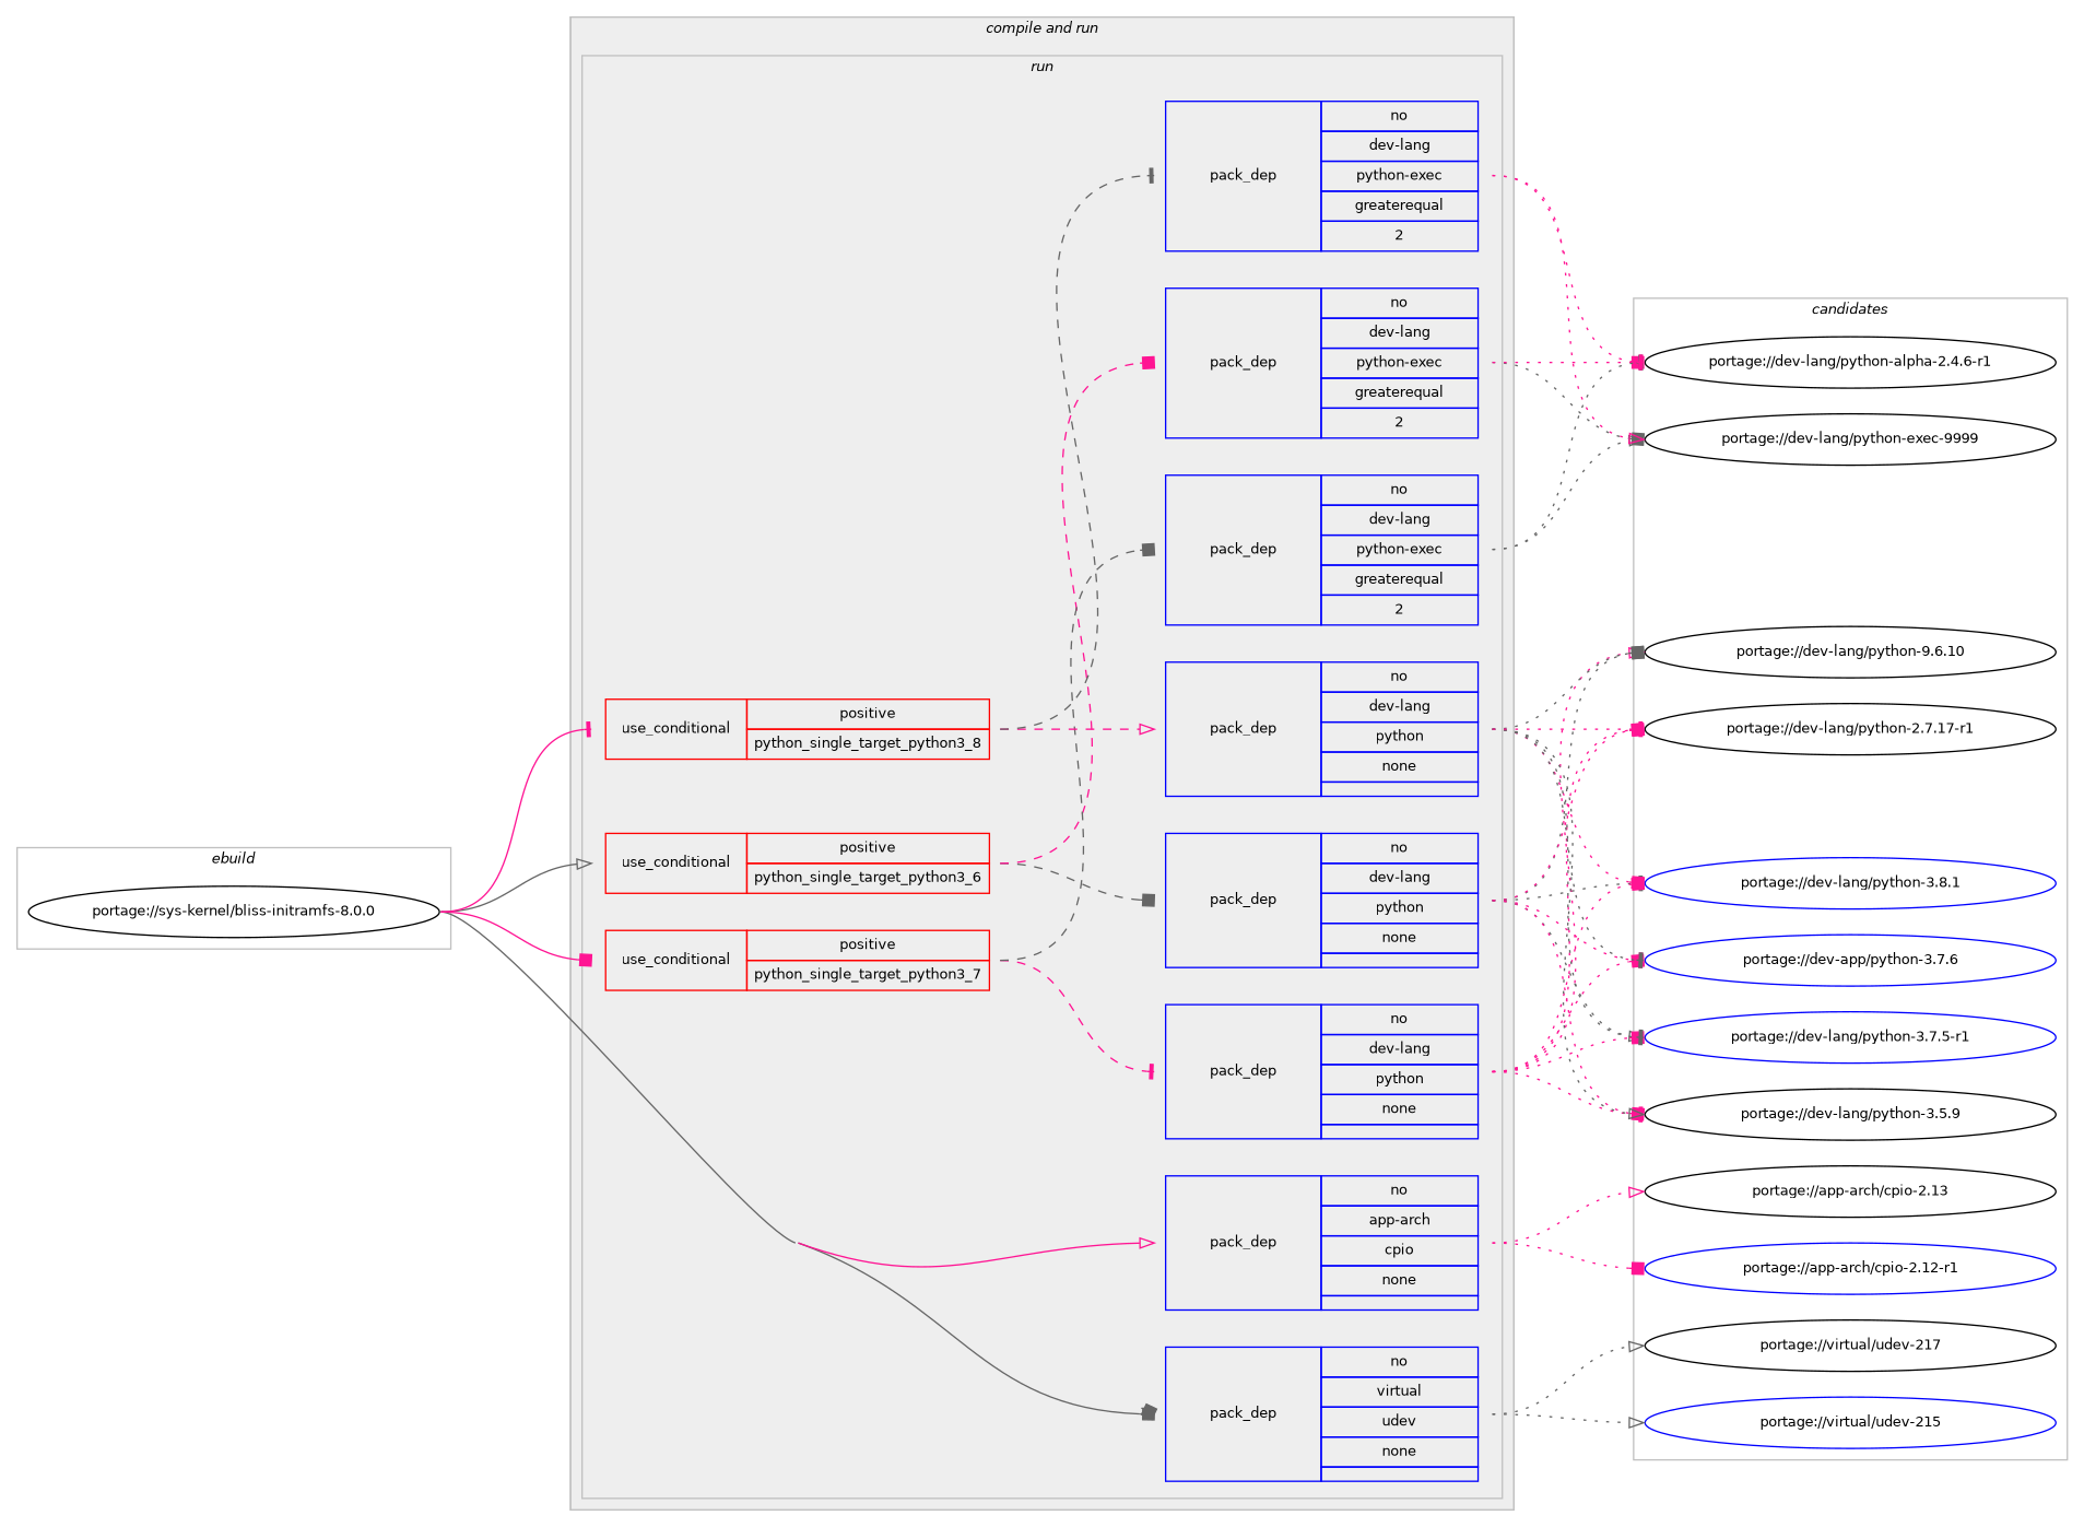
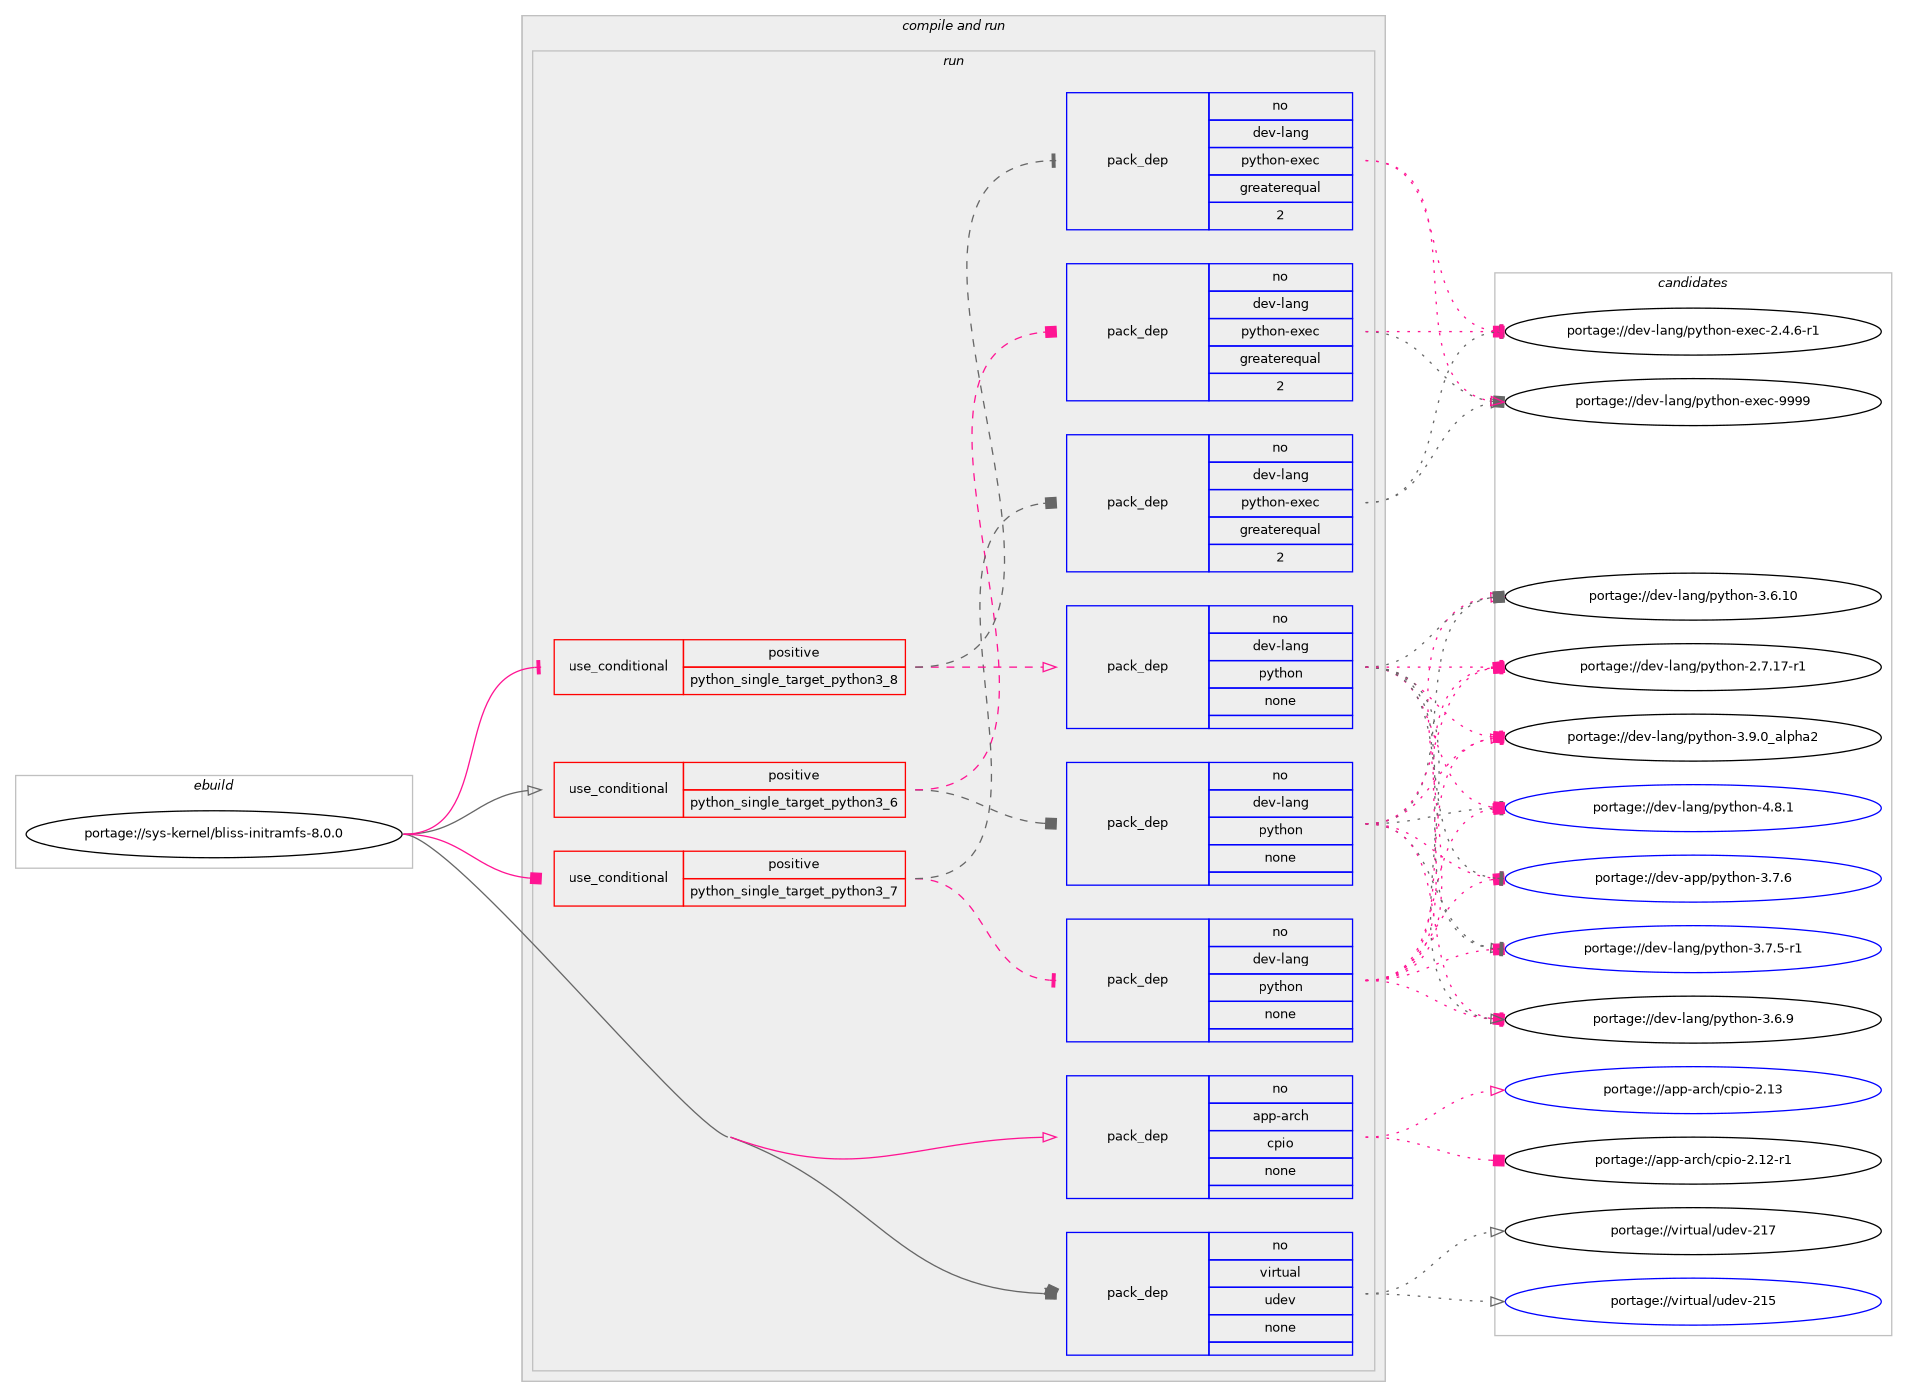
  digraph {
    compound=true
    concentrate=true
    fontname=Helvetica
    fontsize=10
    newrank=true
    rankdir=LR
    ranksep=1.5
    node [color=blue fontname=Helvetica fontsize=10]
    edge [arrowhead=box color=deeppink headport=w style=dotted tailport=e weight=100]
    n1 [color=black label="portage://sys-kernel/bliss-initramfs-8.0.0" width=4]
    n2 [label=<<TABLE BORDER="0" CELLBORDER="1" CELLSPACING="0" CELLPADDING="4" WIDTH="220"><TR><TD ROWSPAN="6" CELLPADDING="30">pack_dep</TD></TR><TR><TD WIDTH="110">no</TD></TR><TR><TD>dev-lang</TD></TR><TR><TD>python</TD></TR><TR><TD>none</TD></TR><TR><TD></TD></TR></TABLE>> shape=none]
    n3 [label=<<TABLE BORDER="0" CELLBORDER="1" CELLSPACING="0" CELLPADDING="4" WIDTH="220"><TR><TD ROWSPAN="6" CELLPADDING="30">pack_dep</TD></TR><TR><TD WIDTH="110">no</TD></TR><TR><TD>dev-lang</TD></TR><TR><TD>python-exec</TD></TR><TR><TD>greaterequal</TD></TR><TR><TD>2</TD></TR></TABLE>> shape=none]
    n4 [color=red label=<<TABLE BORDER="0" CELLBORDER="1" CELLSPACING="0" CELLPADDING="4"><TR><TD ROWSPAN="3" CELLPADDING="10">use_conditional</TD></TR><TR><TD>positive</TD></TR><TR><TD>python_single_target_python3_6</TD></TR></TABLE>> shape=none]
    n5 [label=<<TABLE BORDER="0" CELLBORDER="1" CELLSPACING="0" CELLPADDING="4" WIDTH="220"><TR><TD ROWSPAN="6" CELLPADDING="30">pack_dep</TD></TR><TR><TD WIDTH="110">no</TD></TR><TR><TD>virtual</TD></TR><TR><TD>udev</TD></TR><TR><TD>none</TD></TR><TR><TD></TD></TR></TABLE>> shape=none]
    n6 [label=<<TABLE BORDER="0" CELLBORDER="1" CELLSPACING="0" CELLPADDING="4" WIDTH="220"><TR><TD ROWSPAN="6" CELLPADDING="30">pack_dep</TD></TR><TR><TD WIDTH="110">no</TD></TR><TR><TD>dev-lang</TD></TR><TR><TD>python</TD></TR><TR><TD>none</TD></TR><TR><TD></TD></TR></TABLE>> shape=none]
    n7 [label=<<TABLE BORDER="0" CELLBORDER="1" CELLSPACING="0" CELLPADDING="4" WIDTH="220"><TR><TD ROWSPAN="6" CELLPADDING="30">pack_dep</TD></TR><TR><TD WIDTH="110">no</TD></TR><TR><TD>dev-lang</TD></TR><TR><TD>python-exec</TD></TR><TR><TD>greaterequal</TD></TR><TR><TD>2</TD></TR></TABLE>> shape=none]
    n8 [color=red label=<<TABLE BORDER="0" CELLBORDER="1" CELLSPACING="0" CELLPADDING="4"><TR><TD ROWSPAN="3" CELLPADDING="10">use_conditional</TD></TR><TR><TD>positive</TD></TR><TR><TD>python_single_target_python3_7</TD></TR></TABLE>> shape=none]
    n9 [label=<<TABLE BORDER="0" CELLBORDER="1" CELLSPACING="0" CELLPADDING="4" WIDTH="220"><TR><TD ROWSPAN="6" CELLPADDING="30">pack_dep</TD></TR><TR><TD WIDTH="110">no</TD></TR><TR><TD>dev-lang</TD></TR><TR><TD>python</TD></TR><TR><TD>none</TD></TR><TR><TD></TD></TR></TABLE>> shape=none]
    n10 [label=<<TABLE BORDER="0" CELLBORDER="1" CELLSPACING="0" CELLPADDING="4" WIDTH="220"><TR><TD ROWSPAN="6" CELLPADDING="30">pack_dep</TD></TR><TR><TD WIDTH="110">no</TD></TR><TR><TD>dev-lang</TD></TR><TR><TD>python-exec</TD></TR><TR><TD>greaterequal</TD></TR><TR><TD>2</TD></TR></TABLE>> shape=none]
    n11 [color=red label=<<TABLE BORDER="0" CELLBORDER="1" CELLSPACING="0" CELLPADDING="4"><TR><TD ROWSPAN="3" CELLPADDING="10">use_conditional</TD></TR><TR><TD>positive</TD></TR><TR><TD>python_single_target_python3_8</TD></TR></TABLE>> shape=none]
    n12 [label=<<TABLE BORDER="0" CELLBORDER="1" CELLSPACING="0" CELLPADDING="4" WIDTH="220"><TR><TD ROWSPAN="6" CELLPADDING="30">pack_dep</TD></TR><TR><TD WIDTH="110">no</TD></TR><TR><TD>app-arch</TD></TR><TR><TD>cpio</TD></TR><TR><TD>none</TD></TR><TR><TD></TD></TR></TABLE>> shape=none]
-   n14 [label="portage://dev-lang/python-3.8.1" width=4]
+   n13 [color=black label="portage://dev-lang/python-3.9.0_alpha2" width=4]
+   n14 [label="portage://dev-lang/python-4.8.1" width=4]
    n15 [label="portage://dev-app/python-3.7.6" width=4]
    n16 [label="portage://dev-lang/python-3.7.5-r1" width=4]
-   n17 [color=black label="portage://dev-lang/python-3.5.9" width=4]
-   n18 [color=black label="portage://dev-lang/python-9.6.10" width=4]
+   n17 [color=black label="portage://dev-lang/python-3.6.9" width=4]
+   n18 [color=black label="portage://dev-lang/python-3.6.10" width=4]
    n19 [color=black label="portage://dev-lang/python-2.7.17-r1" width=4]
    n20 [color=black label="portage://dev-lang/python-exec-9999" width=4]
-   n21 [color=black label="portage://dev-lang/python-alpha-2.4.6-r1" width=4]
-   n22 [color=black label="portage://app-arch/cpio-2.13" width=4]
-   n23 [label="portage://app-arch/cpio-2.12-r1" width=4]
+   n21 [color=black label="portage://dev-lang/python-exec-2.4.6-r1" width=4]
+   n22 [label="portage://app-arch/cpio-2.13" width=4]
+   n23 [color=black label="portage://app-arch/cpio-2.12-r1" width=4]
    n24 [color=black label="portage://virtual/udev-217" width=4]
    n25 [label="portage://virtual/udev-215" width=4]
    subgraph cluster_1 {
      color=gray
      label=<<i>ebuild</i>>
      rank=same
      n1
    }
    subgraph cluster_2 {
      color=gray
      label=<<i>dependencies</i>>
      subgraph cluster_3 {
        color=gray
        fillcolor="#eeeeee"
        label=<<i>compile</i>>
        style=filled
      }
      subgraph cluster_4 {
        color=gray
        fillcolor="#eeeeee"
        label=<<i>compile and run</i>>
        style=filled
      }
      subgraph cluster_5 {
        color=gray
        fillcolor="#eeeeee"
        label=<<i>run</i>>
        style=filled
        subgraph sub_6 {
          color=gray
          fillcolor="#eeeeee"
          label=<<i>run</i>>
          style=filled
          n4
          subgraph sub_7 {
            color=gray
            fillcolor="#eeeeee"
            label=<<i>run</i>>
            style=filled
            n2
          }
          subgraph sub_8 {
            color=gray
            fillcolor="#eeeeee"
            label=<<i>run</i>>
            style=filled
            n3
          }
        }
        subgraph sub_9 {
          color=gray
          fillcolor="#eeeeee"
          label=<<i>run</i>>
          style=filled
          n5
        }
        subgraph sub_10 {
          color=gray
          fillcolor="#eeeeee"
          label=<<i>run</i>>
          style=filled
          n8
          subgraph sub_11 {
            color=gray
            fillcolor="#eeeeee"
            label=<<i>run</i>>
            style=filled
            n6
          }
          subgraph sub_12 {
            color=gray
            fillcolor="#eeeeee"
            label=<<i>run</i>>
            style=filled
            n7
          }
        }
        subgraph sub_13 {
          color=gray
          fillcolor="#eeeeee"
          label=<<i>run</i>>
          style=filled
          n11
          subgraph sub_14 {
            color=gray
            fillcolor="#eeeeee"
            label=<<i>run</i>>
            style=filled
            n9
          }
          subgraph sub_15 {
            color=gray
            fillcolor="#eeeeee"
            label=<<i>run</i>>
            style=filled
            n10
          }
        }
        subgraph sub_16 {
          color=gray
          fillcolor="#eeeeee"
          label=<<i>run</i>>
          style=filled
          n12
        }
      }
    }
    subgraph cluster_17 {
      color=gray
      label=<<i>candidates</i>>
      rank=same
      subgraph sub_18 {
        color=black
        label=<<i>candidates</i>>
        nodesep=1
        rank=same
+       n13
        n14
        n15
        n16
        n17
        n18
        n19
      }
      subgraph sub_19 {
        color=black
        label=<<i>candidates</i>>
        nodesep=1
        rank=same
        n20
        n21
      }
      subgraph sub_20 {
        color=black
        label=<<i>candidates</i>>
        nodesep=1
        rank=same
+       n13
        n14
        n15
        n16
        n17
        n18
        n19
      }
      subgraph sub_21 {
        color=black
        label=<<i>candidates</i>>
        nodesep=1
        rank=same
        n20
        n21
      }
      subgraph sub_22 {
        color=black
        label=<<i>candidates</i>>
        nodesep=1
        rank=same
+       n13
        n14
        n15
        n16
        n17
        n18
        n19
      }
      subgraph sub_23 {
        color=black
        label=<<i>candidates</i>>
        nodesep=1
        rank=same
        n20
        n21
      }
      subgraph sub_24 {
        color=black
        label=<<i>candidates</i>>
        nodesep=1
        rank=same
        n22
        n23
      }
      subgraph sub_25 {
        color=black
        label=<<i>candidates</i>>
        nodesep=1
        rank=same
        n24
        n25
      }
    }
    n1 -> n4 [arrowhead=onormal color=gray40 style=solid weight=20]
    n1 -> n5 [color=gray40 style=solid weight=20]
    n1 -> n8 [style=solid weight=20]
    n1 -> n11 [arrowhead=tee style=solid weight=20]
    n1 -> n12 [arrowhead=onormal style=solid weight=20]
+   n2 -> n13 [arrowhead=tee]
    n2 -> n14 [arrowhead=tee color=gray40]
    n2 -> n15 [arrowhead=tee]
    n2 -> n16 [arrowhead=onormal color=gray40]
    n2 -> n17
    n2 -> n18 [color=gray40]
    n2 -> n19
    n3 -> n20 [color=gray40]
    n3 -> n21
    n4 -> n2 [color=gray40 style=dashed weight=20]
    n4 -> n3 [style=dashed weight=20]
    n5 -> n24 [arrowhead=onormal color=gray40]
    n5 -> n25 [arrowhead=onormal color=gray40]
+   n6 -> n13 [arrowhead=onormal]
    n6 -> n14
    n6 -> n15
    n6 -> n16
    n6 -> n17 [arrowhead=tee]
    n6 -> n18 [arrowhead=onormal]
    n6 -> n19
    n7 -> n20 [arrowhead=onormal color=gray40]
    n7 -> n21 [arrowhead=tee color=gray40]
    n8 -> n6 [arrowhead=tee style=dashed weight=20]
    n8 -> n7 [color=gray40 style=dashed weight=20]
+   n9 -> n13
    n9 -> n14
    n9 -> n15 [arrowhead=tee color=gray40]
    n9 -> n16 [arrowhead=tee color=gray40]
    n9 -> n17 [arrowhead=onormal color=gray40]
    n9 -> n18 [color=gray40]
    n9 -> n19 [arrowhead=tee]
    n10 -> n20 [arrowhead=onormal]
    n10 -> n21 [arrowhead=tee]
    n11 -> n9 [arrowhead=onormal style=dashed weight=20]
    n11 -> n10 [arrowhead=tee color=gray40 style=dashed weight=20]
    n12 -> n22 [arrowhead=onormal]
    n12 -> n23
  }
